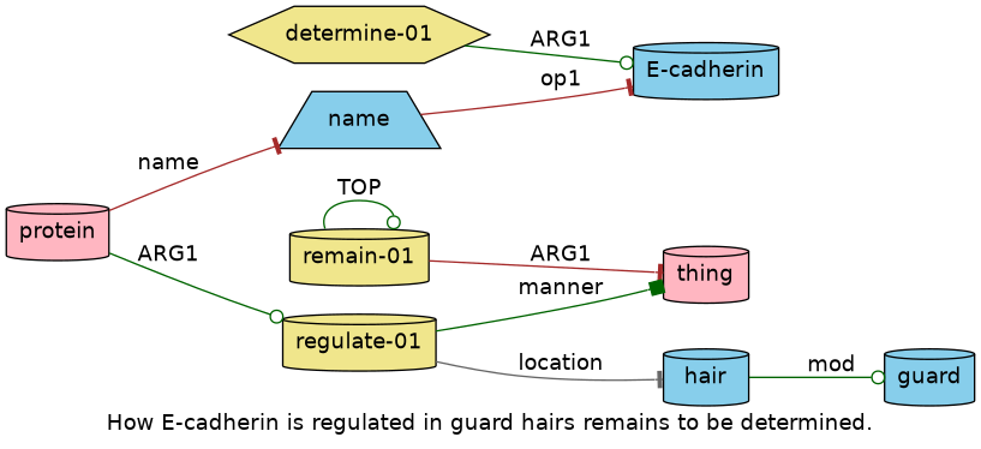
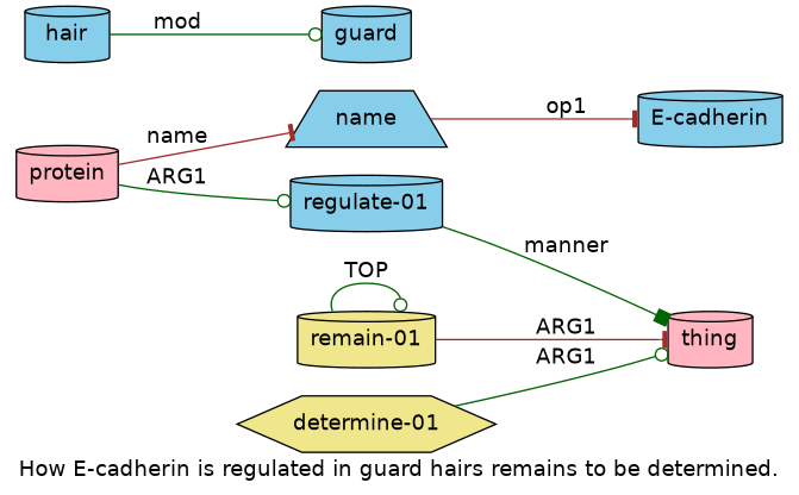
  digraph {
    fontname="DejaVu Sans"
    label="How E-cadherin is regulated in guard hairs remains to be determined."
    rankdir=LR
    node [color=black fillcolor=skyblue fontname="DejaVu Sans" shape=cylinder style=filled]
    edge [arrowhead=odot color=darkgreen fontname="DejaVu Sans" gold_label=ARG1 test_label=ARG1]
    n1 [gold_ind=-1 gold_label="E-cadherin" label="E-cadherin" test_ind=-1 test_label="E-cadherin"]
    n2 [fillcolor=khaki gold_ind=1 gold_label="determine-01" label="determine-01" shape=hexagon test_ind=1 test_label="determine-01"]
    n3 [fillcolor=lightpink gold_ind=2 gold_label=thing label=thing test_ind=2 test_label=thing]
    n4 [fillcolor=khaki gold_ind=0 gold_label="remain-01" label="remain-01" test_ind=0 test_label="remain-01"]
-   n5 [fillcolor=khaki gold_ind=3 gold_label="regulate-01" label="regulate-01" test_ind=3 test_label="regulate-01"]
+   n5 [gold_ind=3 gold_label="regulate-01" label="regulate-01" test_ind=3 test_label="regulate-01"]
    n6 [gold_ind=6 gold_label=hair label=hair test_ind=6 test_label=hair]
    n7 [fillcolor=lightpink gold_ind=4 gold_label=protein label=protein test_ind=4 test_label=protein]
    n8 [gold_ind=5 gold_label=name label=name shape=trapezium test_ind=5 test_label=name]
    n9 [gold_ind=7 gold_label=guard label=guard test_ind=7 test_label=guard]
-   n2 -> n1 [label=ARG1]
+   n2 -> n3 [label=ARG1]
    n4 -> n3 [arrowhead=tee color=brown label=ARG1]
    n4 -> n4 [gold_label=TOP label=TOP test_label=TOP]
    n5 -> n3 [arrowhead=box gold_label=manner label=manner test_label=manner]
-   n5 -> n6 [arrowhead=tee color=gray40 gold_label=location label=location test_label=location]
    n6 -> n9 [gold_label=mod label=mod test_label=mod]
    n7 -> n5 [label=ARG1]
    n7 -> n8 [arrowhead=tee color=brown gold_label=name label=name test_label=name]
    n8 -> n1 [arrowhead=tee color=brown gold_label=op1 label=op1 test_label=op1]
  }
